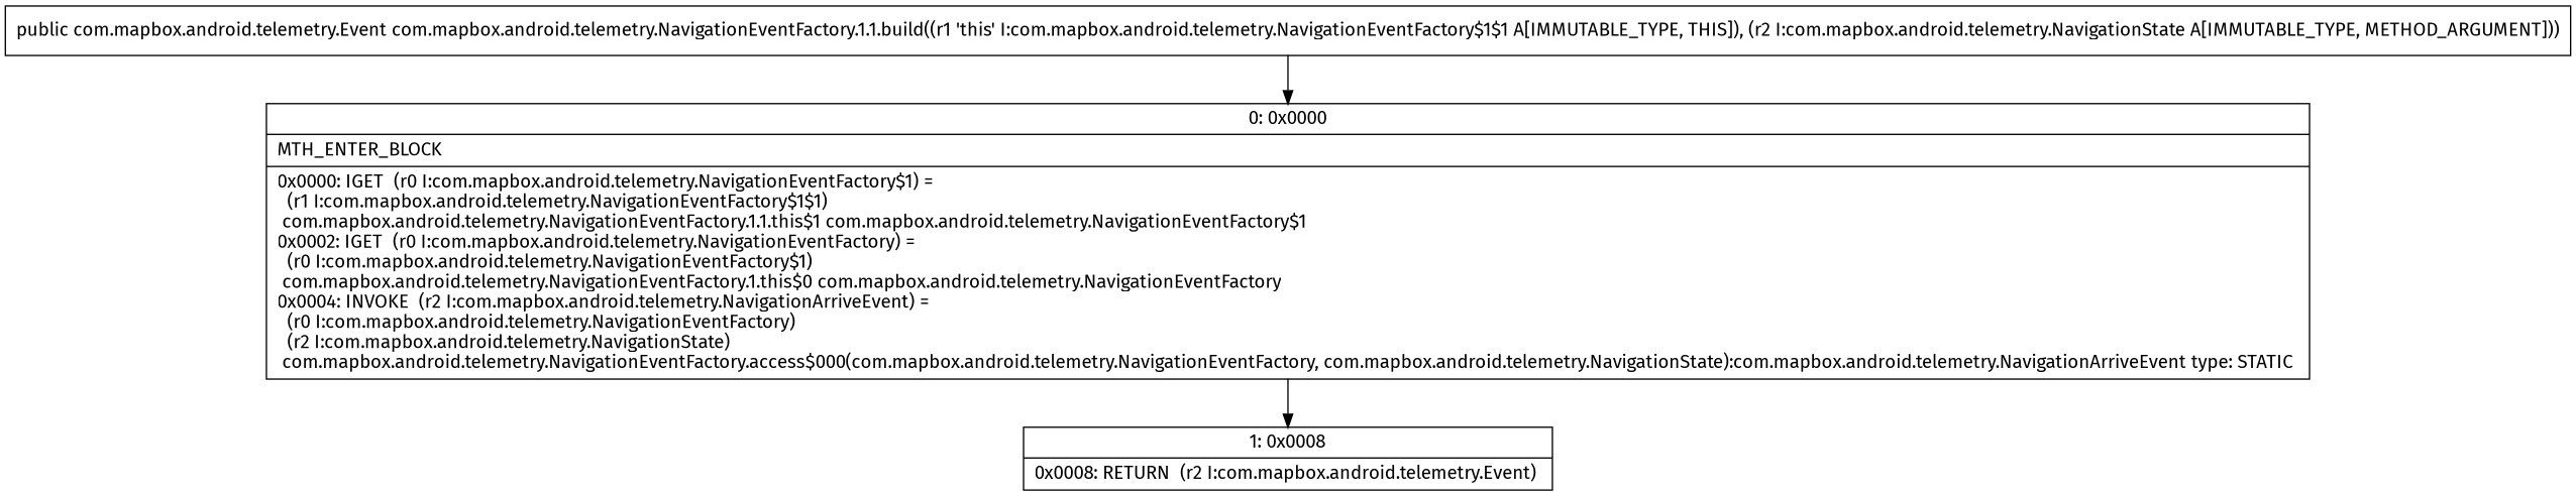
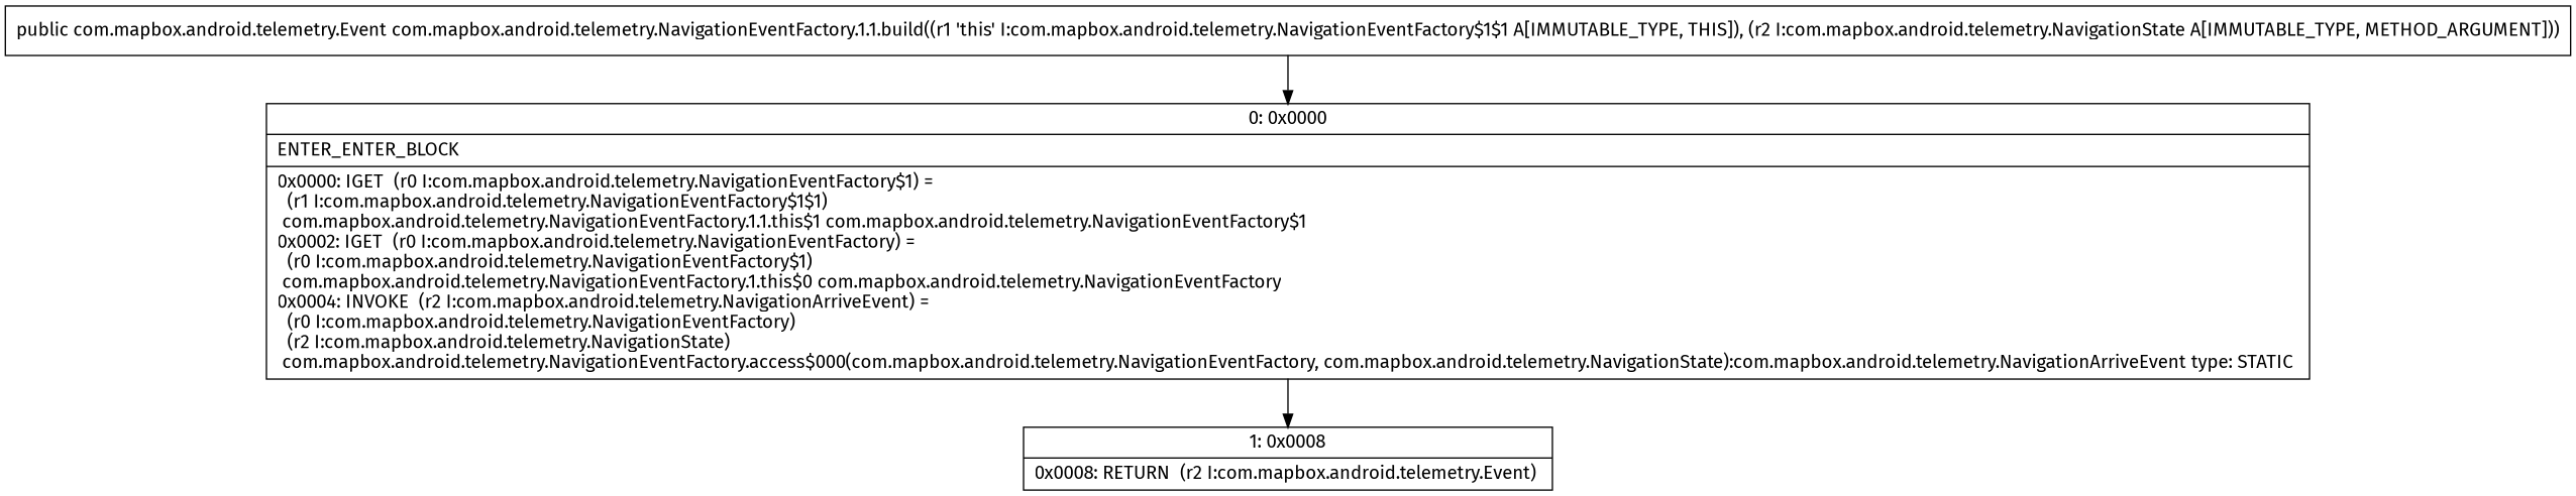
  digraph {
    fontname="Fira Sans"
    node [shape=record fontname="Fira Sans"]
    edge [fontname="Fira Sans"]
-   n1 [label="{0\:\ 0x0000|MTH_ENTER_BLOCK\l|0x0000: IGET  (r0 I:com.mapbox.android.telemetry.NavigationEventFactory$1) = \l  (r1 I:com.mapbox.android.telemetry.NavigationEventFactory$1$1)\l com.mapbox.android.telemetry.NavigationEventFactory.1.1.this$1 com.mapbox.android.telemetry.NavigationEventFactory$1 \l0x0002: IGET  (r0 I:com.mapbox.android.telemetry.NavigationEventFactory) = \l  (r0 I:com.mapbox.android.telemetry.NavigationEventFactory$1)\l com.mapbox.android.telemetry.NavigationEventFactory.1.this$0 com.mapbox.android.telemetry.NavigationEventFactory \l0x0004: INVOKE  (r2 I:com.mapbox.android.telemetry.NavigationArriveEvent) = \l  (r0 I:com.mapbox.android.telemetry.NavigationEventFactory)\l  (r2 I:com.mapbox.android.telemetry.NavigationState)\l com.mapbox.android.telemetry.NavigationEventFactory.access$000(com.mapbox.android.telemetry.NavigationEventFactory, com.mapbox.android.telemetry.NavigationState):com.mapbox.android.telemetry.NavigationArriveEvent type: STATIC \l}"]
+   n1 [label="{0\:\ 0x0000|ENTER_ENTER_BLOCK\l|0x0000: IGET  (r0 I:com.mapbox.android.telemetry.NavigationEventFactory$1) = \l  (r1 I:com.mapbox.android.telemetry.NavigationEventFactory$1$1)\l com.mapbox.android.telemetry.NavigationEventFactory.1.1.this$1 com.mapbox.android.telemetry.NavigationEventFactory$1 \l0x0002: IGET  (r0 I:com.mapbox.android.telemetry.NavigationEventFactory) = \l  (r0 I:com.mapbox.android.telemetry.NavigationEventFactory$1)\l com.mapbox.android.telemetry.NavigationEventFactory.1.this$0 com.mapbox.android.telemetry.NavigationEventFactory \l0x0004: INVOKE  (r2 I:com.mapbox.android.telemetry.NavigationArriveEvent) = \l  (r0 I:com.mapbox.android.telemetry.NavigationEventFactory)\l  (r2 I:com.mapbox.android.telemetry.NavigationState)\l com.mapbox.android.telemetry.NavigationEventFactory.access$000(com.mapbox.android.telemetry.NavigationEventFactory, com.mapbox.android.telemetry.NavigationState):com.mapbox.android.telemetry.NavigationArriveEvent type: STATIC \l}"]
    n2 [label="{1\:\ 0x0008|0x0008: RETURN  (r2 I:com.mapbox.android.telemetry.Event) \l}"]
    n3 [label="{public com.mapbox.android.telemetry.Event com.mapbox.android.telemetry.NavigationEventFactory.1.1.build((r1 'this' I:com.mapbox.android.telemetry.NavigationEventFactory$1$1 A[IMMUTABLE_TYPE, THIS]), (r2 I:com.mapbox.android.telemetry.NavigationState A[IMMUTABLE_TYPE, METHOD_ARGUMENT])) }"]
    n1 -> n2
    n3 -> n1
  }
